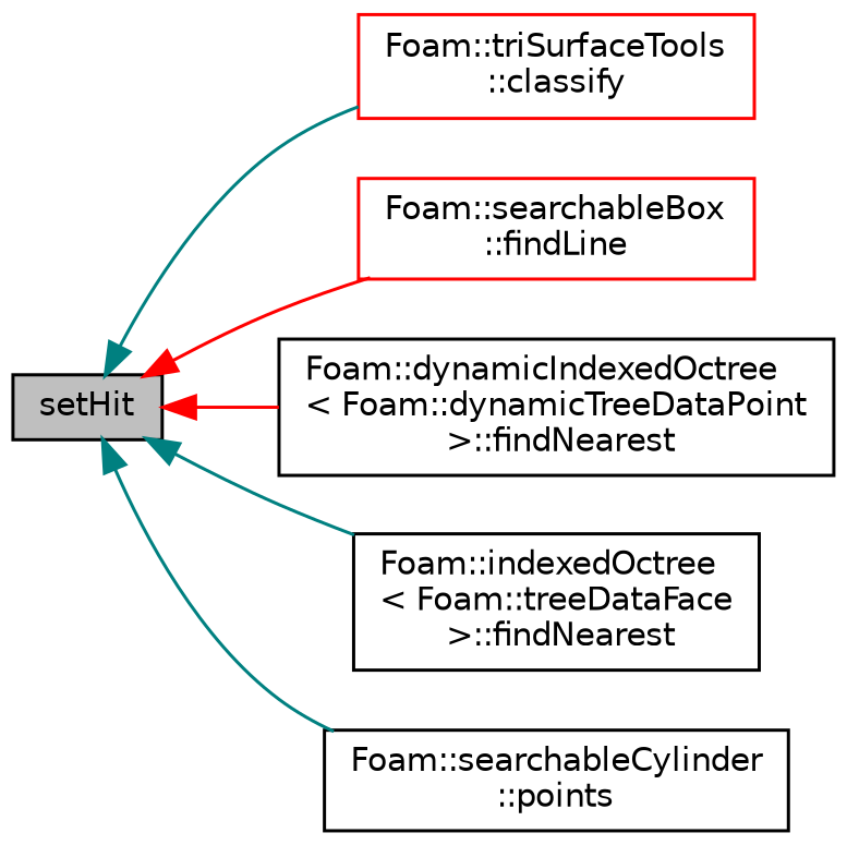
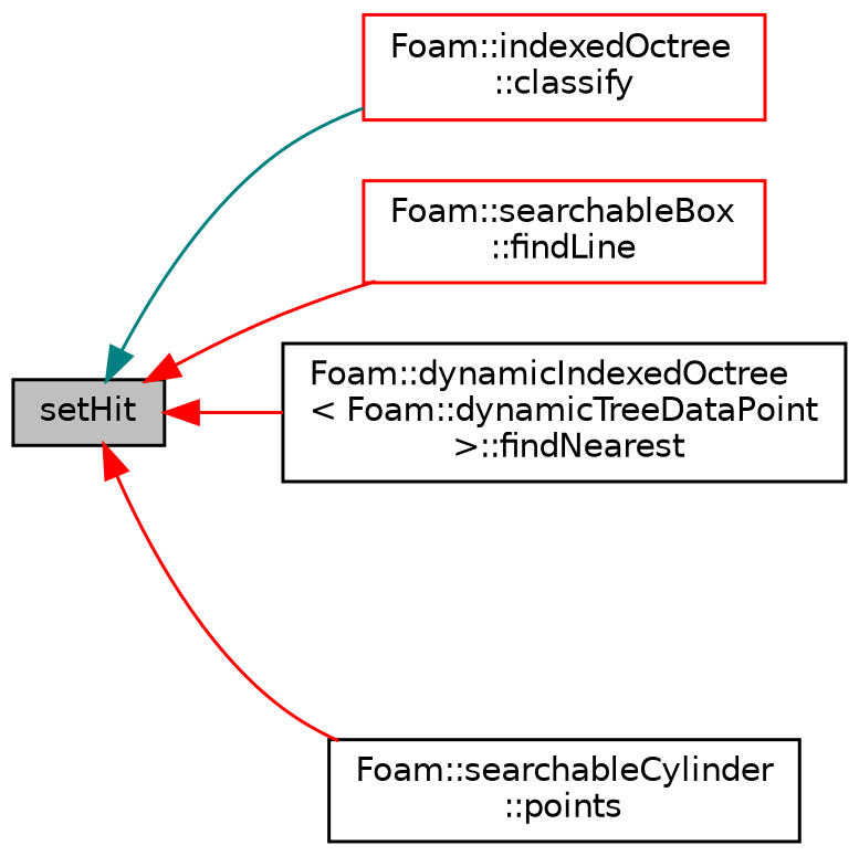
  digraph {
    rankdir=LR
    node [color=black fontname=Helvetica fontsize=10 shape=record]
    edge [color=red dir=back fontname=Helvetica fontsize=10 labelfontname=Helvetica labelfontsize=10 style=solid]
    n1 [fillcolor=grey75 fontcolor=black height=0.2 label=setHit style=filled width=0.4]
-   n2 [color=red height=0.2 label="Foam::triSurfaceTools\l::classify" width=0.4]
+   n2 [color=red height=0.2 label="Foam::indexedOctree\l::classify" width=0.4]
    n3 [color=red height=0.2 label="Foam::searchableBox\l::findLine" width=0.4]
    n4 [height=0.2 label="Foam::dynamicIndexedOctree\l\< Foam::dynamicTreeDataPoint\l \>::findNearest" width=0.4]
-   n5 [height=0.2 label="Foam::indexedOctree\l\< Foam::treeDataFace\l \>::findNearest" width=0.4]
    n6 [height=0.2 label="Foam::searchableCylinder\l::points" width=0.4]
    n1 -> n2 [color=teal]
    n1 -> n3
    n1 -> n4
-   n1 -> n5 [color=teal]
-   n1 -> n6 [color=teal]
+   n1 -> n6
  }
